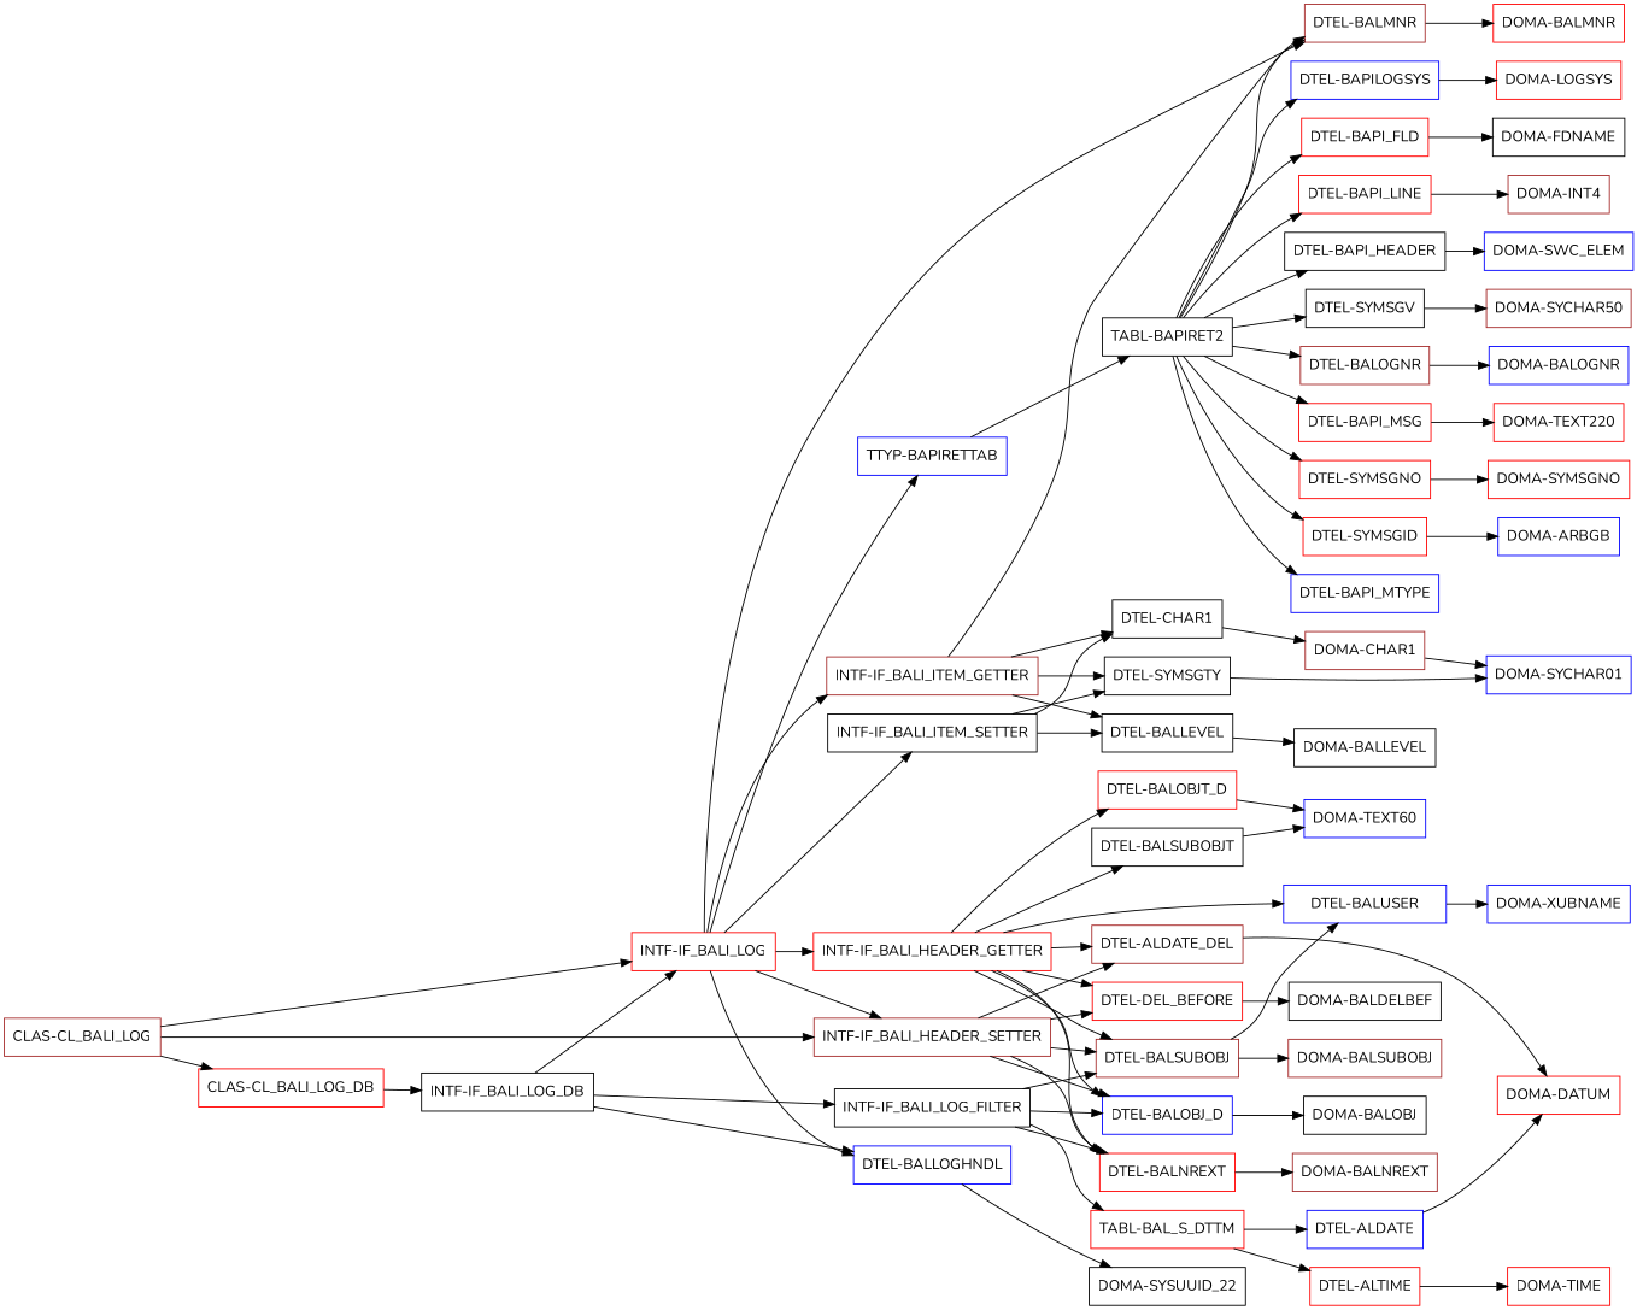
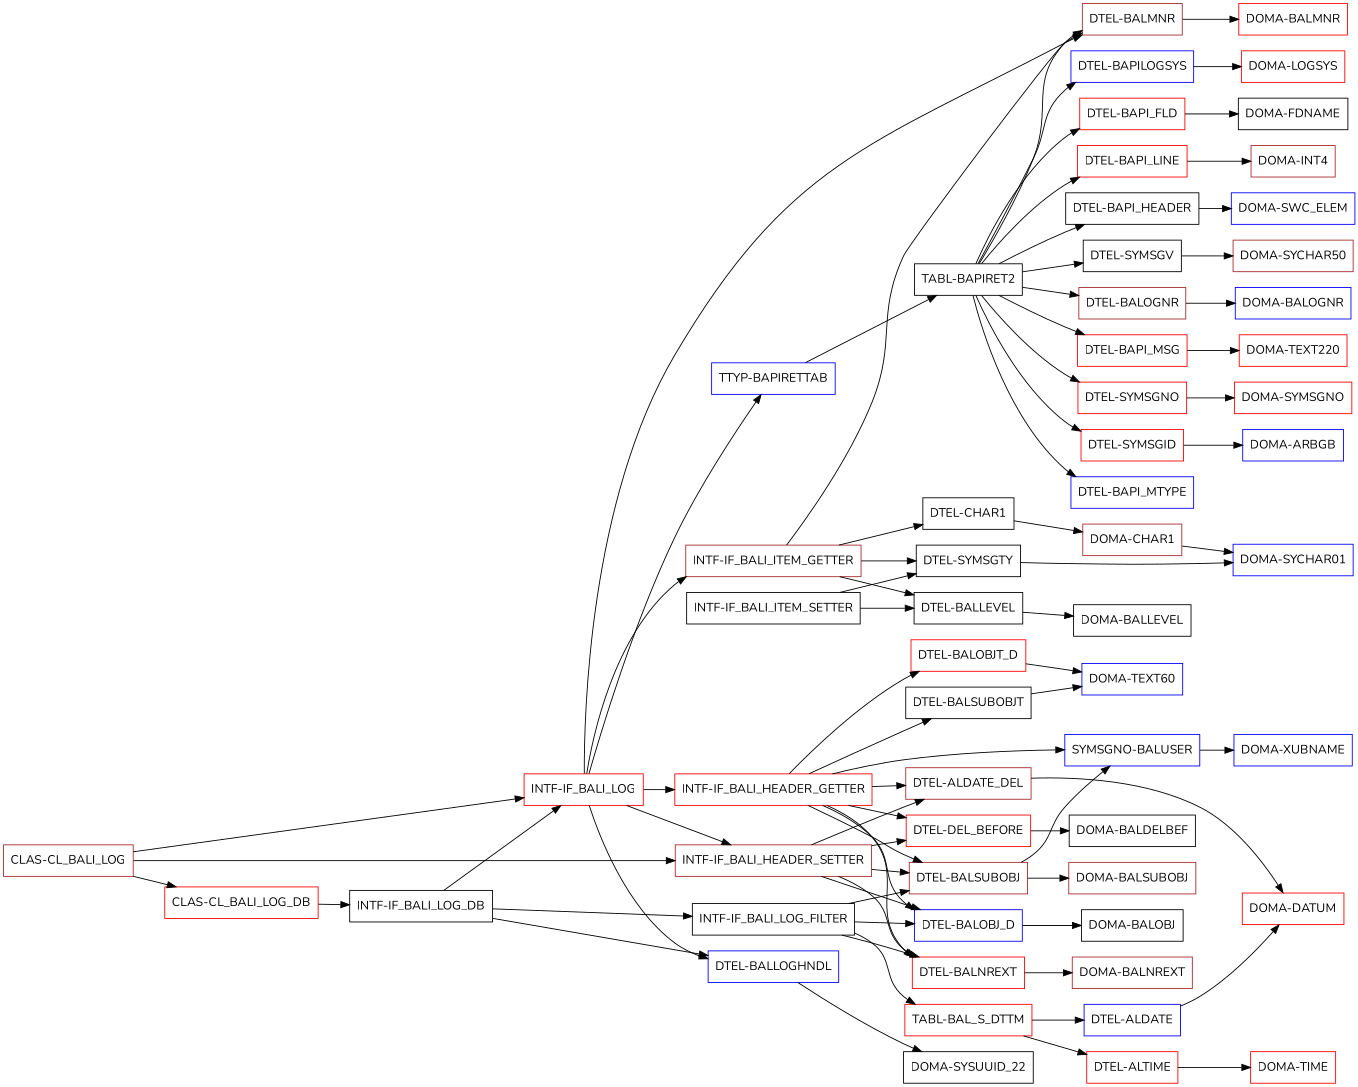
  digraph {
    fontname=Nunito
    rankdir=LR
    node [color=red fontname=Nunito shape=box]
    edge [fontname=Nunito]
    "CLAS-CL_BALI_LOG" [color=brown]
    "INTF-IF_BALI_HEADER_SETTER" [color=brown]
    "INTF-IF_BALI_LOG"
    "CLAS-CL_BALI_LOG_DB"
    "DTEL-DEL_BEFORE"
    "DTEL-ALDATE_DEL" [color=brown]
    "DTEL-BALNREXT"
    "DTEL-BALSUBOBJ" [color=brown]
    "DTEL-BALOBJ_D" [color=blue]
    "INTF-IF_BALI_ITEM_SETTER" [color=black]
    "INTF-IF_BALI_HEADER_GETTER"
    "INTF-IF_BALI_ITEM_GETTER" [color=brown]
    "DTEL-BALMNR" [color=brown]
    "TTYP-BAPIRETTAB" [color=blue]
    "DTEL-BALLOGHNDL" [color=blue]
    "INTF-IF_BALI_LOG_DB" [color=black]
    "DOMA-BALDELBEF" [color=black]
    "DOMA-DATUM"
    "DOMA-BALNREXT" [color=brown]
    "DOMA-BALSUBOBJ" [color=brown]
-   "DTEL-BALUSER" [color=blue]
+   "DTEL-BALUSER" [color=blue label="SYMSGNO-BALUSER"]
    "DOMA-BALOBJ" [color=black]
    "DTEL-SYMSGTY" [color=black]
    "DTEL-BALLEVEL" [color=black]
    "DTEL-CHAR1" [color=black]
    "DTEL-BALSUBOBJT" [color=black]
    "DTEL-BALOBJT_D"
    "DOMA-BALMNR"
    "TABL-BAPIRET2" [color=black]
    "DOMA-SYSUUID_22" [color=black]
    "DOMA-SYCHAR01" [color=blue]
    "DOMA-BALLEVEL" [color=black]
    "DOMA-CHAR1" [color=brown]
    "DOMA-XUBNAME" [color=blue]
    "DOMA-TEXT60" [color=blue]
    "DTEL-BAPILOGSYS" [color=blue]
    "DTEL-BAPI_FLD"
    "DTEL-BAPI_LINE"
    n39 [color=black label="DTEL-BAPI_HEADER"]
    "DTEL-SYMSGV" [color=black]
    "DTEL-BALOGNR" [color=brown]
    "DTEL-BAPI_MSG"
    "DTEL-SYMSGNO"
    "DTEL-SYMSGID"
    "DTEL-BAPI_MTYPE" [color=blue]
    "DOMA-LOGSYS"
    "DOMA-FDNAME" [color=black]
    "DOMA-INT4" [color=brown]
    "DOMA-SWC_ELEM" [color=blue]
    "DOMA-SYCHAR50" [color=brown]
    "DOMA-BALOGNR" [color=blue]
    "DOMA-TEXT220"
    "DOMA-SYMSGNO"
    "DOMA-ARBGB" [color=blue]
    "INTF-IF_BALI_LOG_FILTER" [color=black]
    "TABL-BAL_S_DTTM"
    "DTEL-ALTIME"
    "DTEL-ALDATE" [color=blue]
    "DOMA-TIME"
    "CLAS-CL_BALI_LOG" -> "INTF-IF_BALI_HEADER_SETTER"
    "CLAS-CL_BALI_LOG" -> "INTF-IF_BALI_LOG"
    "CLAS-CL_BALI_LOG" -> "CLAS-CL_BALI_LOG_DB"
    "INTF-IF_BALI_HEADER_SETTER" -> "DTEL-DEL_BEFORE"
    "INTF-IF_BALI_HEADER_SETTER" -> "DTEL-ALDATE_DEL"
    "INTF-IF_BALI_HEADER_SETTER" -> "DTEL-BALNREXT"
    "INTF-IF_BALI_HEADER_SETTER" -> "DTEL-BALSUBOBJ"
    "INTF-IF_BALI_HEADER_SETTER" -> "DTEL-BALOBJ_D"
    "INTF-IF_BALI_LOG" -> "INTF-IF_BALI_HEADER_SETTER"
-   "INTF-IF_BALI_LOG" -> "INTF-IF_BALI_ITEM_SETTER"
    "INTF-IF_BALI_LOG" -> "INTF-IF_BALI_HEADER_GETTER"
    "INTF-IF_BALI_LOG" -> "INTF-IF_BALI_ITEM_GETTER"
    "INTF-IF_BALI_LOG" -> "DTEL-BALMNR"
    "INTF-IF_BALI_LOG" -> "TTYP-BAPIRETTAB"
    "INTF-IF_BALI_LOG" -> "DTEL-BALLOGHNDL"
    "CLAS-CL_BALI_LOG_DB" -> "INTF-IF_BALI_LOG_DB"
    "DTEL-DEL_BEFORE" -> "DOMA-BALDELBEF"
    "DTEL-ALDATE_DEL" -> "DOMA-DATUM"
    "DTEL-BALNREXT" -> "DOMA-BALNREXT"
    "DTEL-BALSUBOBJ" -> "DOMA-BALSUBOBJ"
    "DTEL-BALSUBOBJ" -> "DTEL-BALUSER"
    "DTEL-BALOBJ_D" -> "DOMA-BALOBJ"
    "INTF-IF_BALI_ITEM_SETTER" -> "DTEL-SYMSGTY"
    "INTF-IF_BALI_ITEM_SETTER" -> "DTEL-BALLEVEL"
-   "INTF-IF_BALI_ITEM_SETTER" -> "DTEL-CHAR1"
    "INTF-IF_BALI_HEADER_GETTER" -> "DTEL-DEL_BEFORE"
    "INTF-IF_BALI_HEADER_GETTER" -> "DTEL-ALDATE_DEL"
    "INTF-IF_BALI_HEADER_GETTER" -> "DTEL-BALNREXT"
    "INTF-IF_BALI_HEADER_GETTER" -> "DTEL-BALSUBOBJ"
    "INTF-IF_BALI_HEADER_GETTER" -> "DTEL-BALOBJ_D"
    "INTF-IF_BALI_HEADER_GETTER" -> "DTEL-BALUSER"
    "INTF-IF_BALI_HEADER_GETTER" -> "DTEL-BALSUBOBJT"
    "INTF-IF_BALI_HEADER_GETTER" -> "DTEL-BALOBJT_D"
    "INTF-IF_BALI_ITEM_GETTER" -> "DTEL-BALMNR"
    "INTF-IF_BALI_ITEM_GETTER" -> "DTEL-SYMSGTY"
    "INTF-IF_BALI_ITEM_GETTER" -> "DTEL-BALLEVEL"
    "INTF-IF_BALI_ITEM_GETTER" -> "DTEL-CHAR1"
    "DTEL-BALMNR" -> "DOMA-BALMNR"
    "TTYP-BAPIRETTAB" -> "TABL-BAPIRET2"
    "DTEL-BALLOGHNDL" -> "DOMA-SYSUUID_22"
    "INTF-IF_BALI_LOG_DB" -> "INTF-IF_BALI_LOG"
    "INTF-IF_BALI_LOG_DB" -> "DTEL-BALLOGHNDL"
    "INTF-IF_BALI_LOG_DB" -> "INTF-IF_BALI_LOG_FILTER"
    "DTEL-BALUSER" -> "DOMA-XUBNAME"
    "DTEL-SYMSGTY" -> "DOMA-SYCHAR01"
    "DTEL-BALLEVEL" -> "DOMA-BALLEVEL"
    "DTEL-CHAR1" -> "DOMA-CHAR1"
    "DTEL-BALSUBOBJT" -> "DOMA-TEXT60"
    "DTEL-BALOBJT_D" -> "DOMA-TEXT60"
    "TABL-BAPIRET2" -> "DTEL-BALMNR"
    "TABL-BAPIRET2" -> "DTEL-BAPILOGSYS"
    "TABL-BAPIRET2" -> "DTEL-BAPI_FLD"
    "TABL-BAPIRET2" -> "DTEL-BAPI_LINE"
    "TABL-BAPIRET2" -> n39
    "TABL-BAPIRET2" -> "DTEL-SYMSGV"
    "TABL-BAPIRET2" -> "DTEL-BALOGNR"
    "TABL-BAPIRET2" -> "DTEL-BAPI_MSG"
    "TABL-BAPIRET2" -> "DTEL-SYMSGNO"
    "TABL-BAPIRET2" -> "DTEL-SYMSGID"
    "TABL-BAPIRET2" -> "DTEL-BAPI_MTYPE"
    "DOMA-CHAR1" -> "DOMA-SYCHAR01"
    "DTEL-BAPILOGSYS" -> "DOMA-LOGSYS"
    "DTEL-BAPI_FLD" -> "DOMA-FDNAME"
    "DTEL-BAPI_LINE" -> "DOMA-INT4"
    n39 -> "DOMA-SWC_ELEM"
    "DTEL-SYMSGV" -> "DOMA-SYCHAR50"
    "DTEL-BALOGNR" -> "DOMA-BALOGNR"
    "DTEL-BAPI_MSG" -> "DOMA-TEXT220"
    "DTEL-SYMSGNO" -> "DOMA-SYMSGNO"
    "DTEL-SYMSGID" -> "DOMA-ARBGB"
    "INTF-IF_BALI_LOG_FILTER" -> "DTEL-BALNREXT"
    "INTF-IF_BALI_LOG_FILTER" -> "DTEL-BALSUBOBJ"
    "INTF-IF_BALI_LOG_FILTER" -> "DTEL-BALOBJ_D"
    "INTF-IF_BALI_LOG_FILTER" -> "TABL-BAL_S_DTTM"
    "TABL-BAL_S_DTTM" -> "DTEL-ALTIME"
    "TABL-BAL_S_DTTM" -> "DTEL-ALDATE"
    "DTEL-ALTIME" -> "DOMA-TIME"
    "DTEL-ALDATE" -> "DOMA-DATUM"
  }
